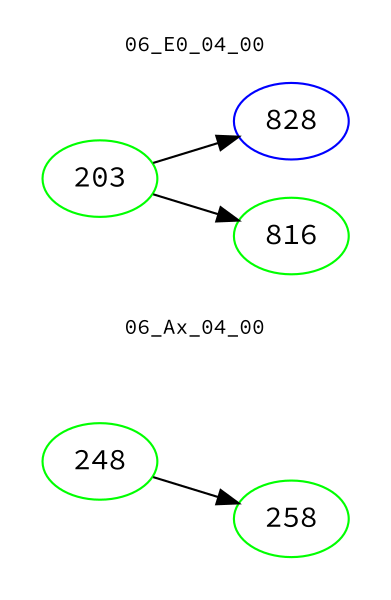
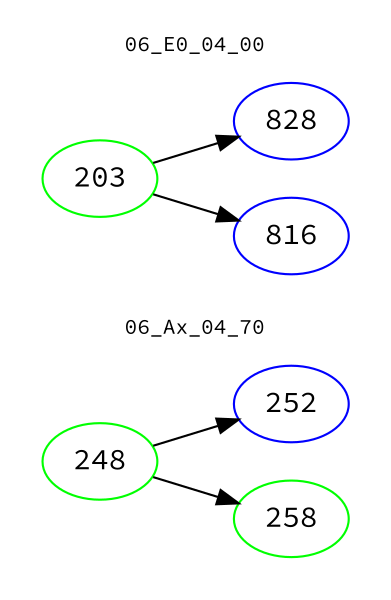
  digraph {
    fontname="Source Code Pro"
    rankdir=LR
    node [color=green fontname="Source Code Pro"]
    edge [color=black fontname="Source Code Pro"]
    n1 [label=248]
    n2 [label=258]
+   n3 [color=blue label=252]
    n4 [label=203]
-   n5 [label=816]
+   n5 [color=blue label=816]
    n6 [color=blue label=828]
    subgraph cluster_1 {
      color=white
      fontsize=10
-     label="06_Ax_04_00"
+     label="06_Ax_04_70"
      n1
      n2
+     n3
    }
    subgraph cluster_2 {
      color=white
      fontsize=10
      label="06_E0_04_00"
      n4
      n5
      n6
    }
    n1 -> n2
+   n1 -> n3
    n4 -> n5
    n4 -> n6
  }
